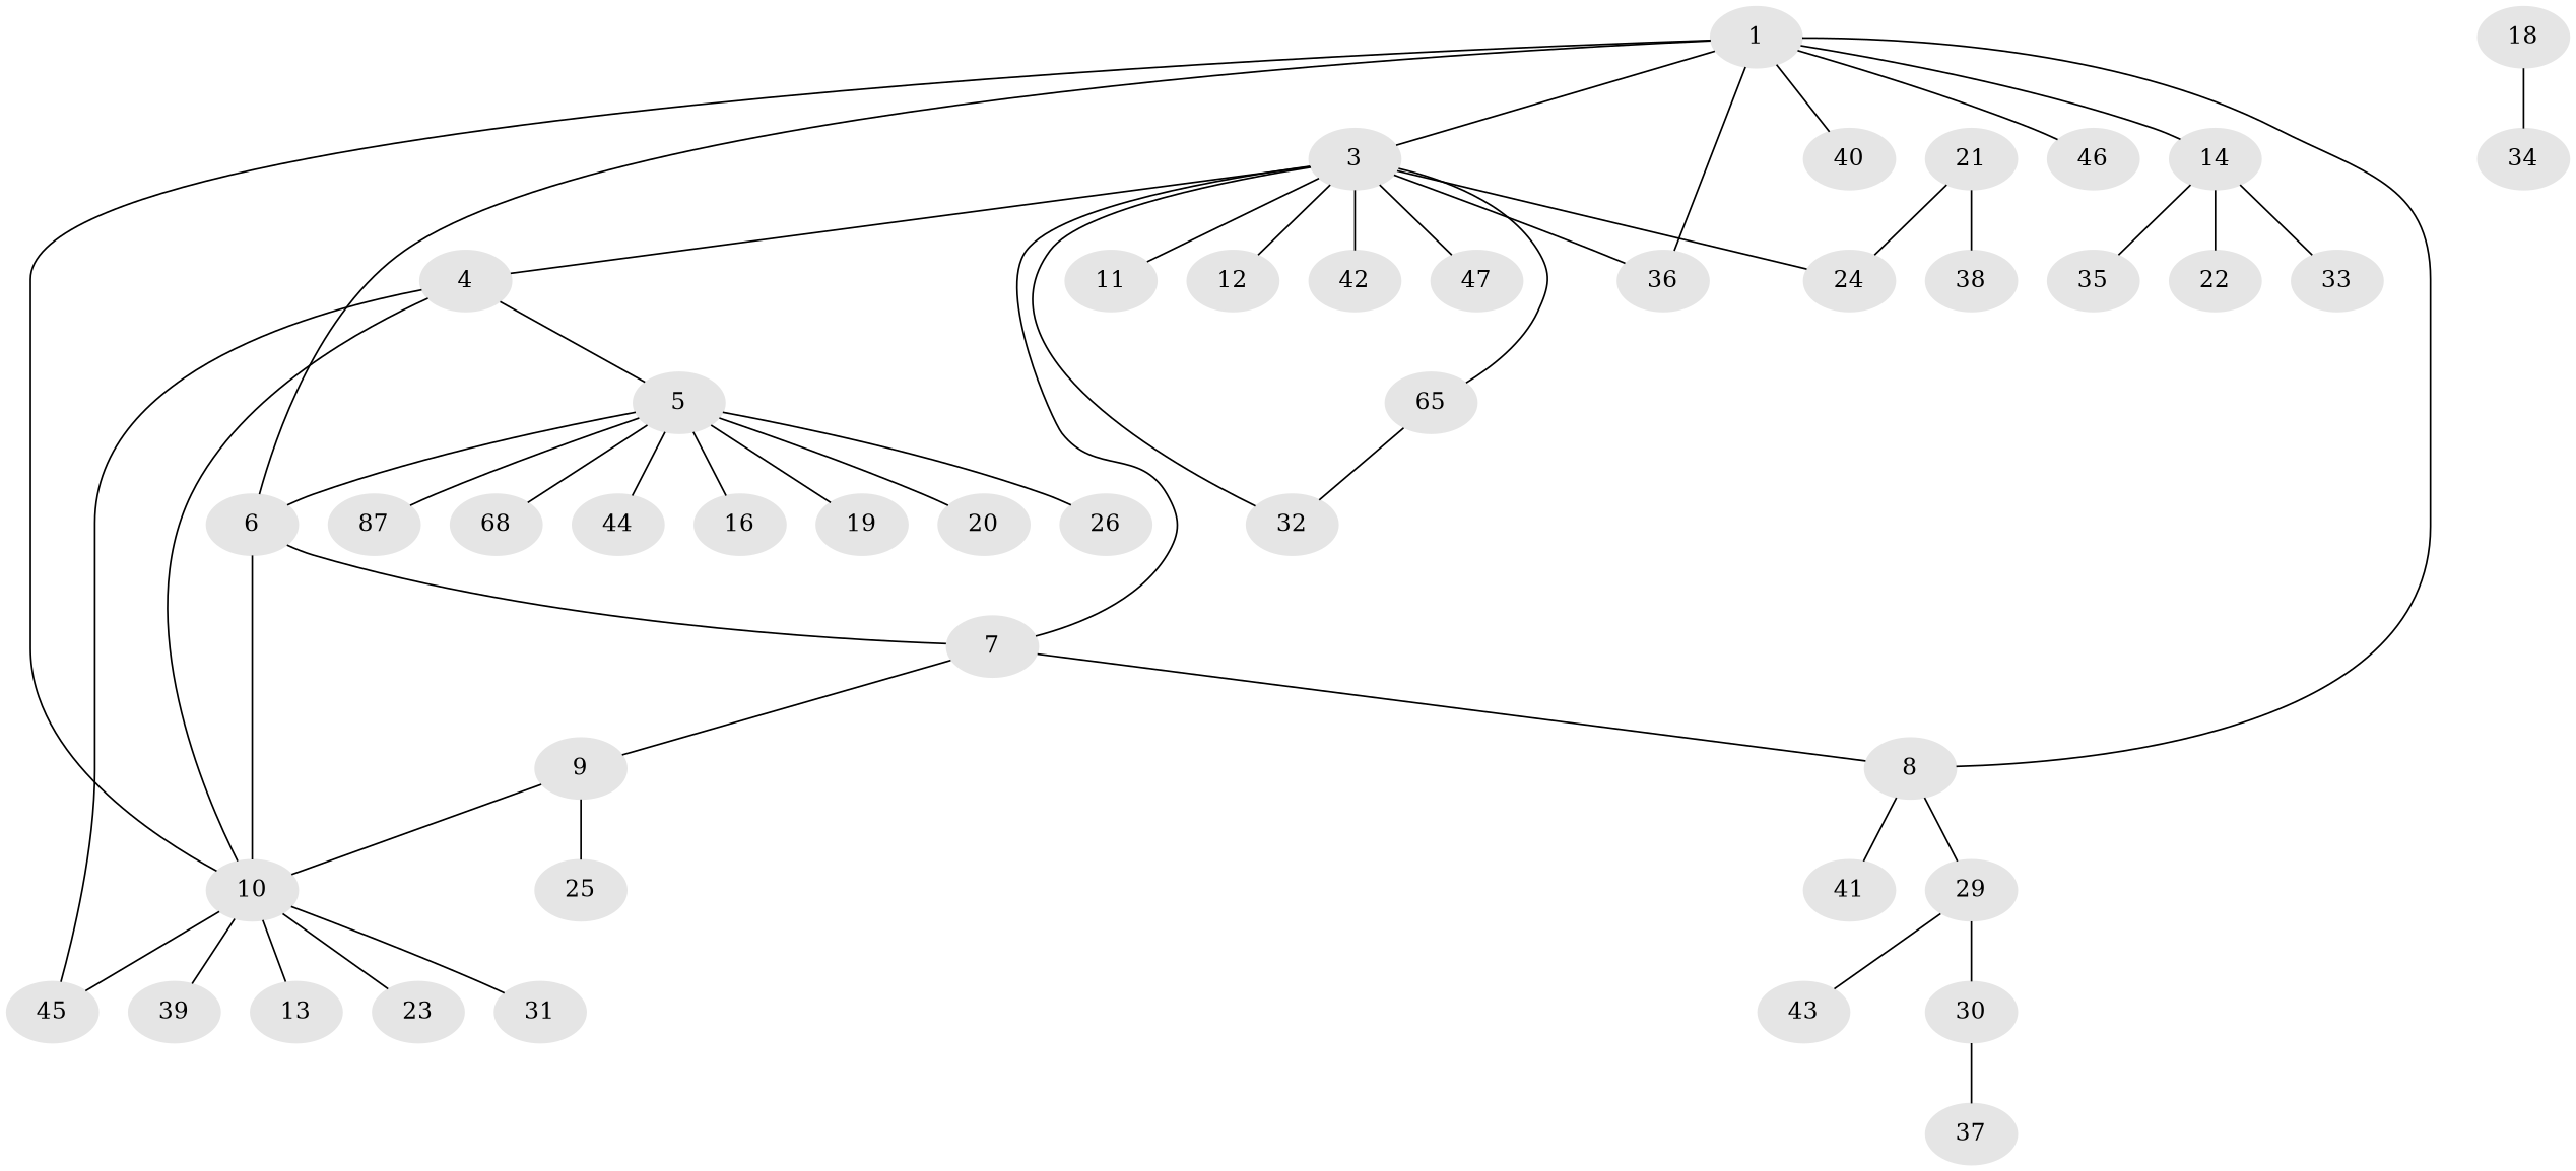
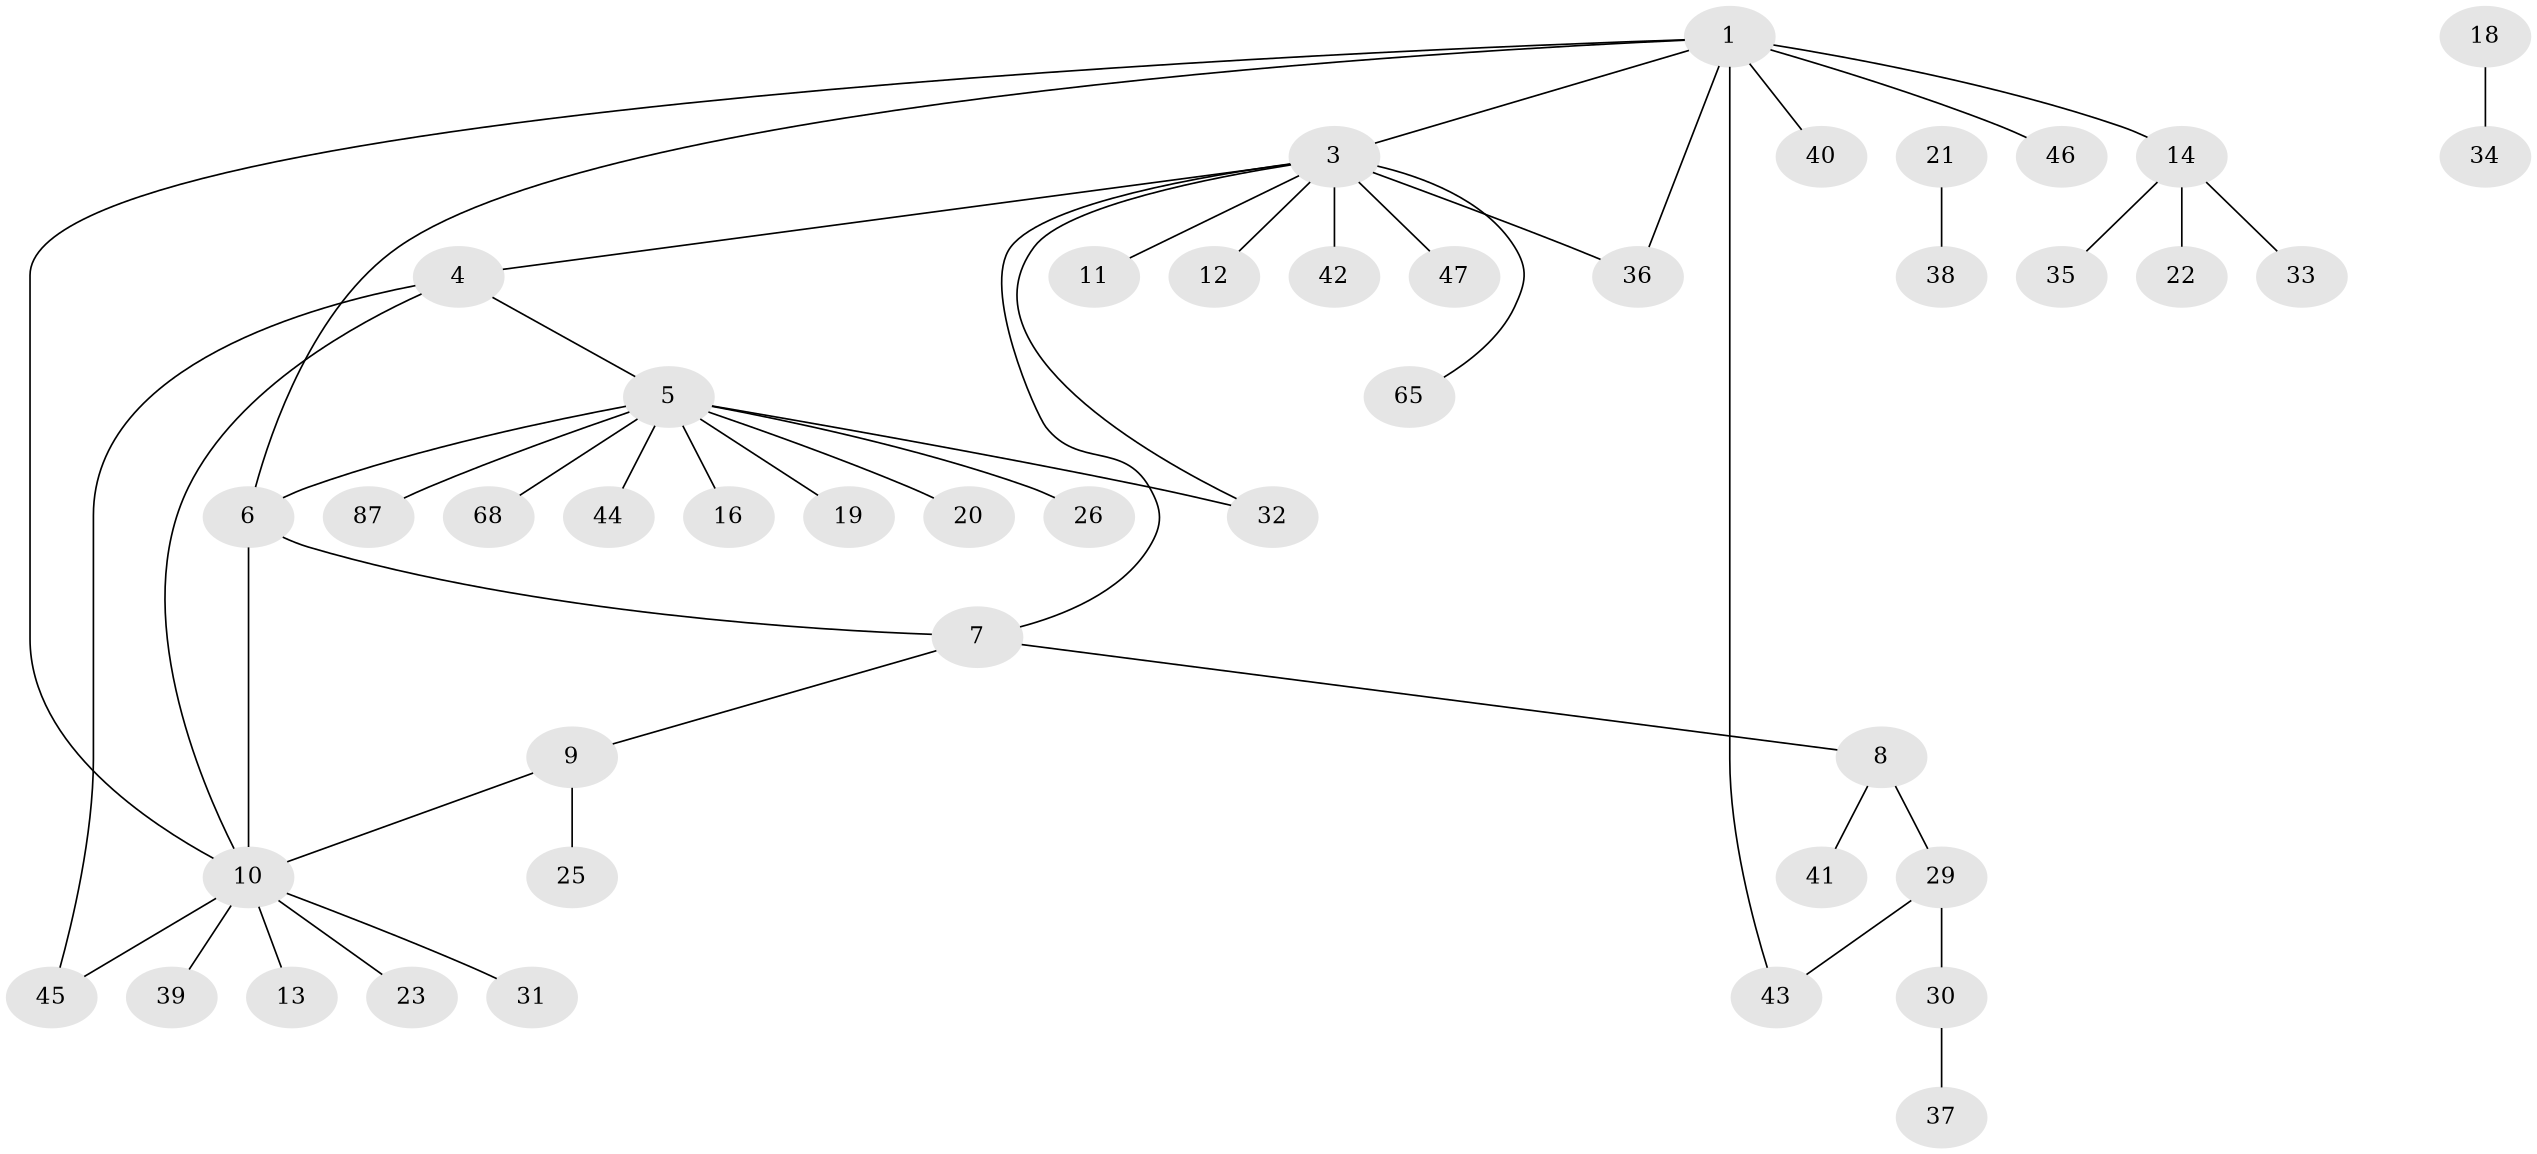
  graph {
    node [color=gray90 style=filled]
    1
    3
    6
    8
    10
    14
    36
    40
    46
    4
    7
    11
    12
    n14 [label=65]
-   24
    32
    42
    47
    29
    41
    45
    13
    23
    31
    39
    22
    33
    35
    21
    38
    5
    9
    16
    19
    20
    26
    n37 [label=87]
    n38 [label=68]
    44
    25
    30
    43
    18
    34
    37
    1 -- 3
    1 -- 6
-   1 -- 8
+   1 -- 43
    1 -- 10
    1 -- 14
    1 -- 36
    1 -- 40
    1 -- 46
    3 -- 36
    3 -- 4
    3 -- 7
    3 -- 11
    3 -- 12
    3 -- n14
-   3 -- 24
    3 -- 32
    3 -- 42
    3 -- 47
    6 -- 10
    6 -- 7
    8 -- 29
    8 -- 41
    10 -- 45
    10 -- 13
    10 -- 23
    10 -- 31
    10 -- 39
    14 -- 22
    14 -- 33
    14 -- 35
    4 -- 10
    4 -- 45
    4 -- 5
    7 -- 8
    7 -- 9
    29 -- 30
    29 -- 43
-   21 -- 24
    21 -- 38
    5 -- 6
-   n14 -- 32
+   5 -- 32
    5 -- 16
    5 -- 19
    5 -- 20
    5 -- 26
    5 -- n37
    5 -- n38
    5 -- 44
    9 -- 10
    9 -- 25
    30 -- 37
    18 -- 34
  }
